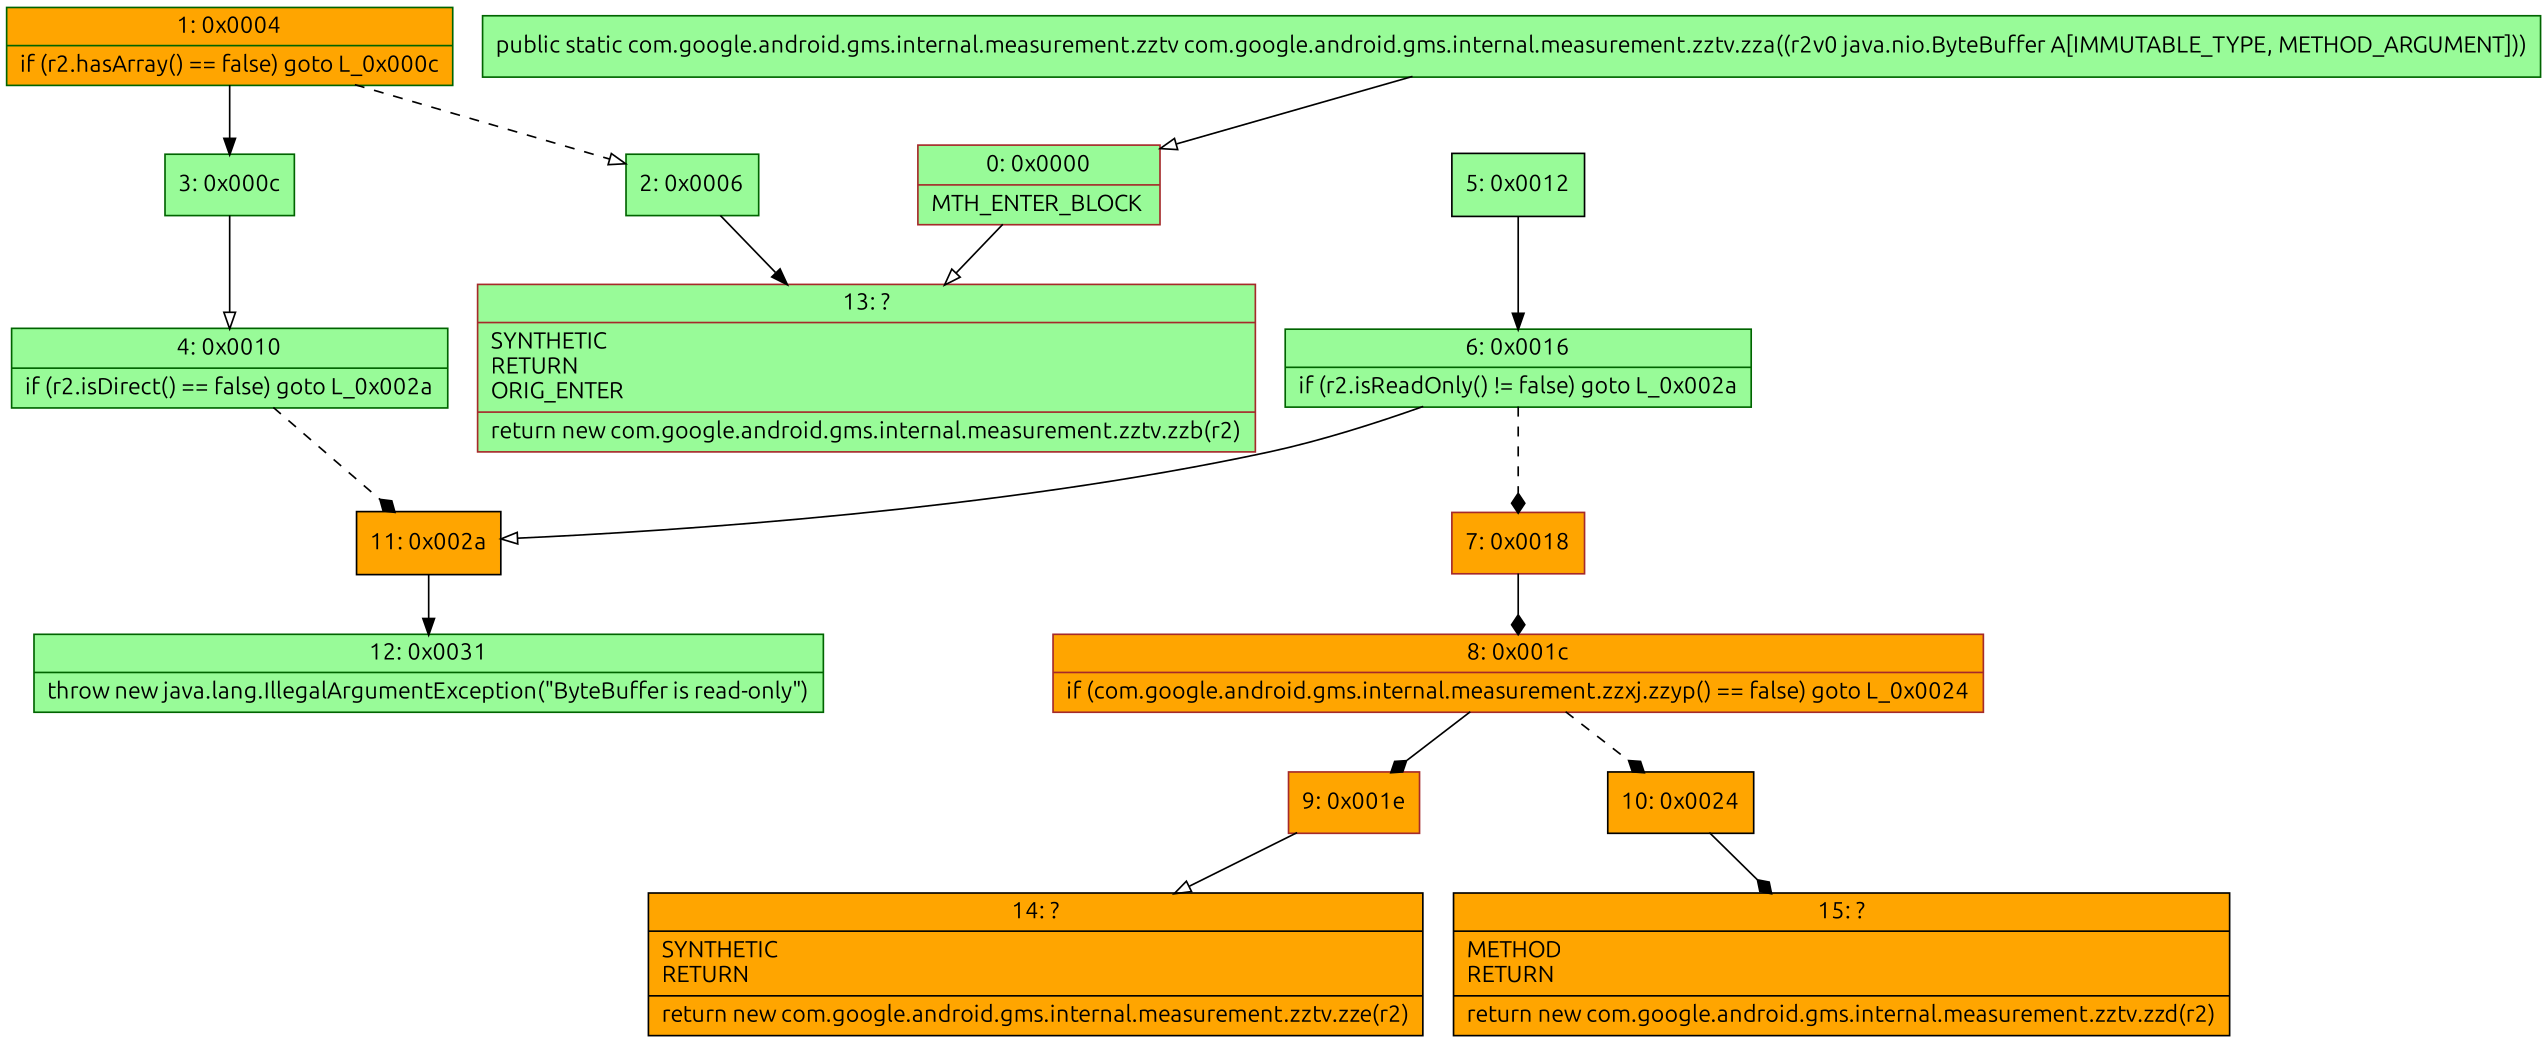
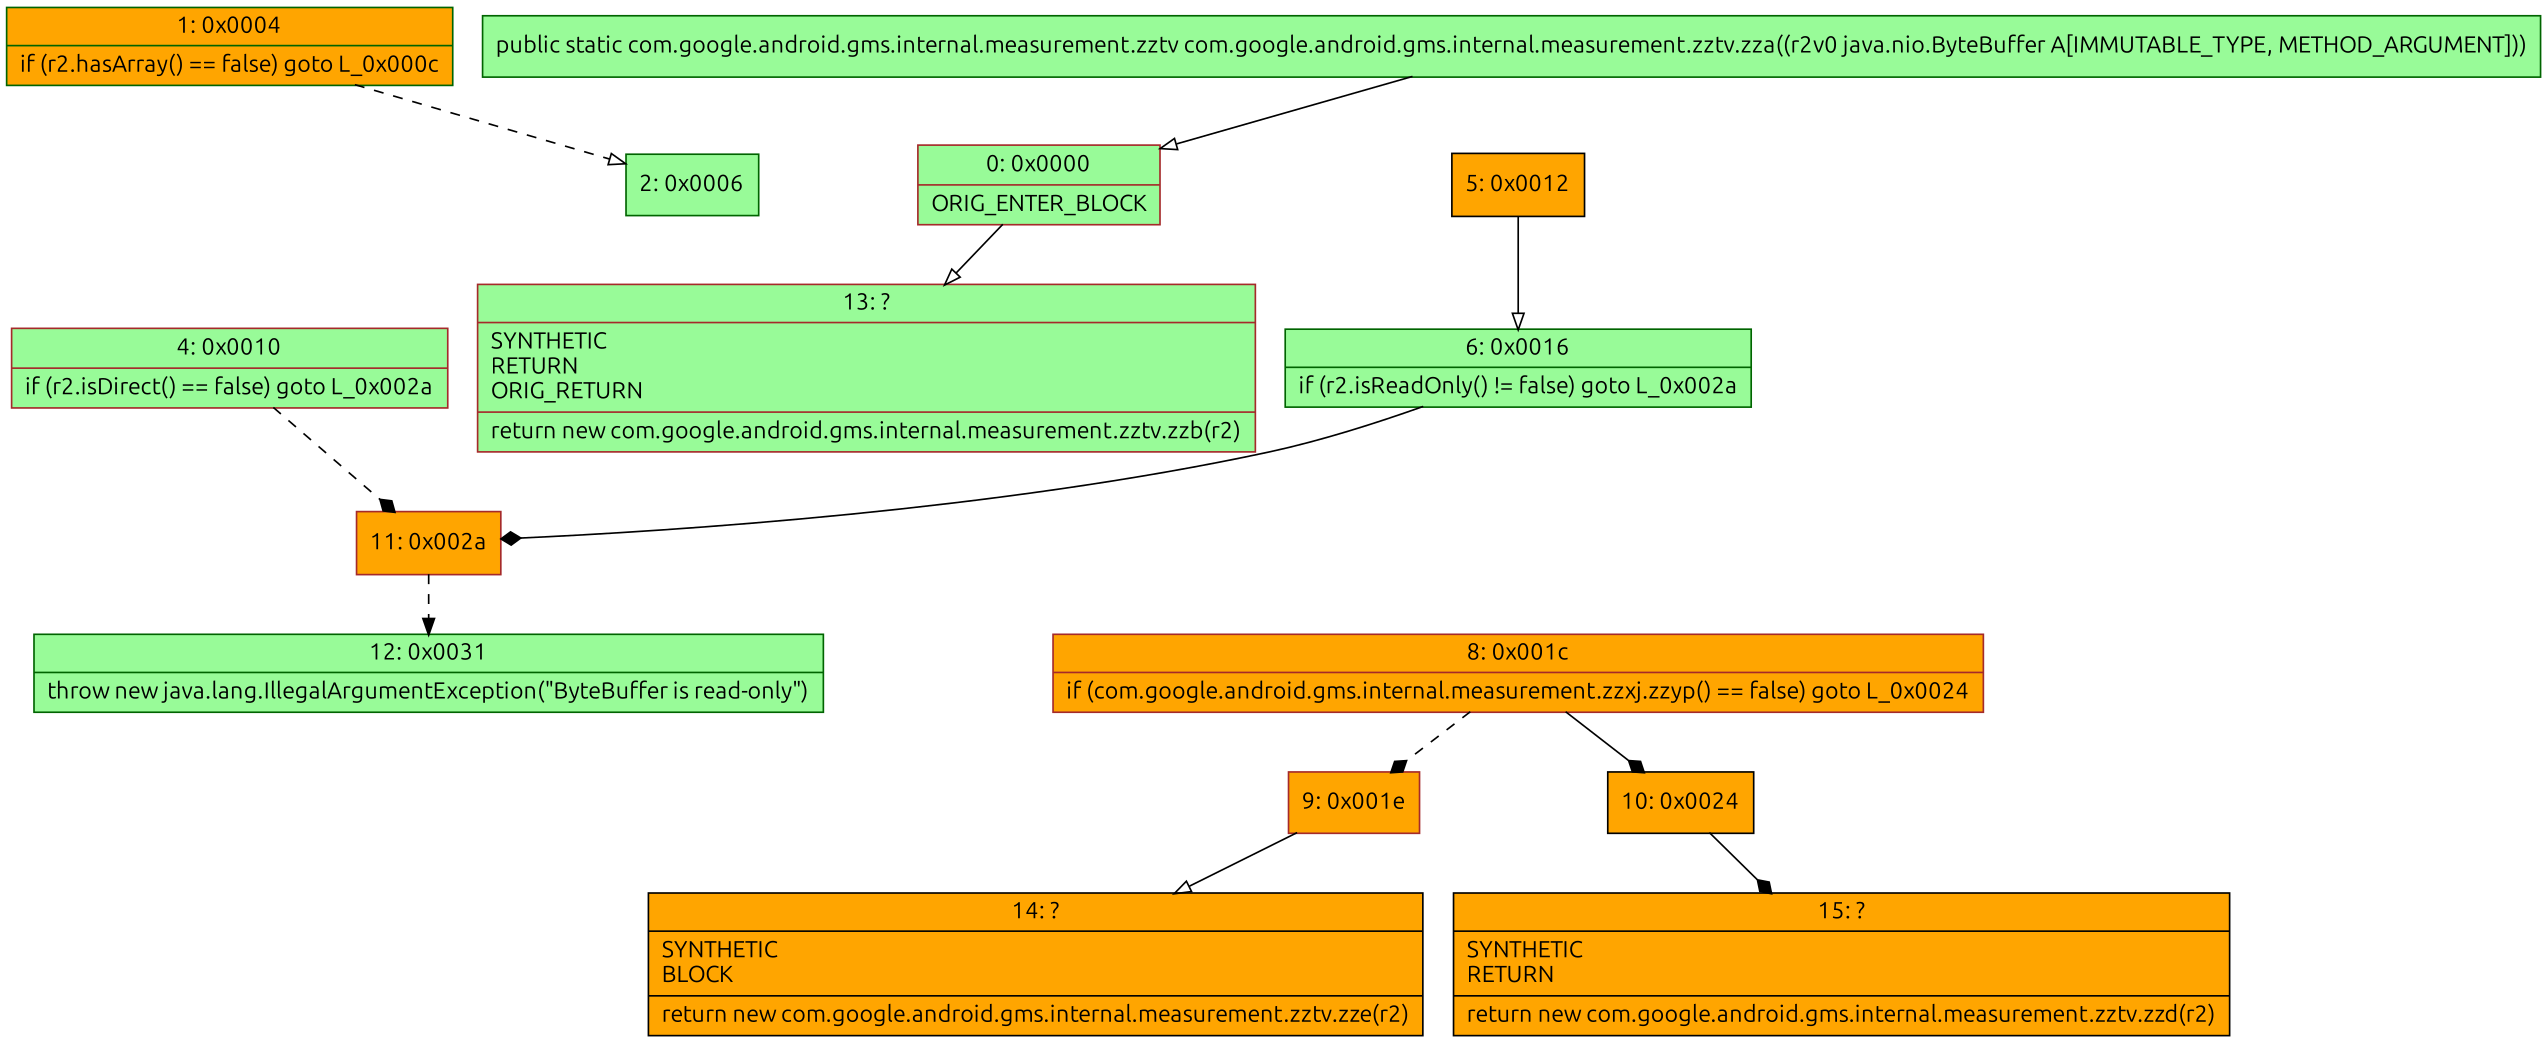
  digraph {
    fontname=Ubuntu
    node [color=darkgreen fillcolor=orange fontname=Ubuntu shape=record style=filled]
    edge [arrowhead=onormal fontname=Ubuntu]
-   n1 [color=brown fillcolor=palegreen label="{0\:\ 0x0000|MTH_ENTER_BLOCK\l}"]
-   n2 [color=brown fillcolor=palegreen label="{13\:\ ?|SYNTHETIC\lRETURN\lORIG_ENTER\l|return new com.google.android.gms.internal.measurement.zztv.zzb(r2)\l}"]
+   n1 [color=brown fillcolor=palegreen label="{0\:\ 0x0000|ORIG_ENTER_BLOCK\l}"]
+   n2 [color=brown fillcolor=palegreen label="{13\:\ ?|SYNTHETIC\lRETURN\lORIG_RETURN\l|return new com.google.android.gms.internal.measurement.zztv.zzb(r2)\l}"]
    n3 [label="{1\:\ 0x0004|if (r2.hasArray() == false) goto L_0x000c\l}"]
    n4 [fillcolor=palegreen label="{2\:\ 0x0006}"]
-   n5 [fillcolor=palegreen label="{3\:\ 0x000c}"]
-   n6 [fillcolor=palegreen label="{4\:\ 0x0010|if (r2.isDirect() == false) goto L_0x002a\l}"]
-   n7 [color=black label="{11\:\ 0x002a}"]
-   n8 [color=black fillcolor=palegreen label="{5\:\ 0x0012}"]
+   n6 [color=brown fillcolor=palegreen label="{4\:\ 0x0010|if (r2.isDirect() == false) goto L_0x002a\l}"]
+   n7 [color=brown label="{11\:\ 0x002a}"]
+   n8 [color=black label="{5\:\ 0x0012}"]
    n9 [fillcolor=palegreen label="{6\:\ 0x0016|if (r2.isReadOnly() != false) goto L_0x002a\l}"]
    n10 [fillcolor=palegreen label="{12\:\ 0x0031|throw new java.lang.IllegalArgumentException(\"ByteBuffer is read\-only\")\l}"]
-   n11 [color=brown label="{7\:\ 0x0018}"]
    n12 [color=brown label="{8\:\ 0x001c|if (com.google.android.gms.internal.measurement.zzxj.zzyp() == false) goto L_0x0024\l}"]
    n13 [color=brown label="{9\:\ 0x001e}"]
    n14 [color=black label="{10\:\ 0x0024}"]
-   n15 [color=black label="{14\:\ ?|SYNTHETIC\lRETURN\l|return new com.google.android.gms.internal.measurement.zztv.zze(r2)\l}"]
-   n16 [color=black label="{15\:\ ?|METHOD\lRETURN\l|return new com.google.android.gms.internal.measurement.zztv.zzd(r2)\l}"]
+   n15 [color=black label="{14\:\ ?|SYNTHETIC\lBLOCK\l|return new com.google.android.gms.internal.measurement.zztv.zze(r2)\l}"]
+   n16 [color=black label="{15\:\ ?|SYNTHETIC\lRETURN\l|return new com.google.android.gms.internal.measurement.zztv.zzd(r2)\l}"]
    n17 [fillcolor=palegreen label="{public static com.google.android.gms.internal.measurement.zztv com.google.android.gms.internal.measurement.zztv.zza((r2v0 java.nio.ByteBuffer A[IMMUTABLE_TYPE, METHOD_ARGUMENT])) }"]
    n1 -> n2
    n3 -> n4 [style=dashed]
-   n3 -> n5 [arrowhead=normal]
-   n4 -> n2 [arrowhead=normal]
-   n5 -> n6
    n6 -> n7 [arrowhead=diamond style=dashed]
-   n7 -> n10 [arrowhead=normal]
-   n8 -> n9 [arrowhead=normal]
-   n9 -> n7
-   n9 -> n11 [arrowhead=diamond style=dashed]
-   n11 -> n12 [arrowhead=diamond]
-   n12 -> n13 [arrowhead=diamond style=solid]
-   n12 -> n14 [arrowhead=diamond style=dashed]
+   n7 -> n10 [arrowhead=normal style=dashed]
+   n8 -> n9
+   n9 -> n7 [arrowhead=diamond]
+   n12 -> n13 [arrowhead=diamond style=dashed]
+   n12 -> n14 [arrowhead=diamond]
    n13 -> n15
    n14 -> n16 [arrowhead=diamond]
    n17 -> n1
  }
